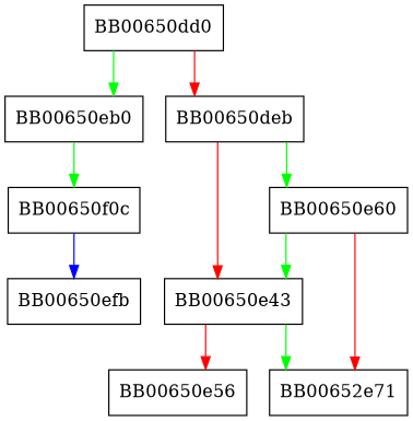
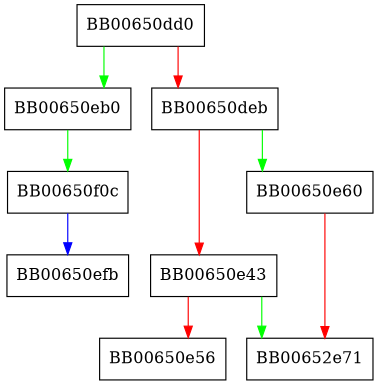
  digraph {
    splines=ortho
    node [shape=box]
    edge [color=green]
    BB00650dd0
    BB00650eb0
    BB00650deb
    BB00650f0c
    BB00650e60
    BB00650e43
    BB00650efb
    n8 [label=BB00652e71]
    BB00650e56
    BB00650dd0 -> BB00650eb0
    BB00650dd0 -> BB00650deb [color=red]
    BB00650eb0 -> BB00650f0c
    BB00650deb -> BB00650e60
    BB00650deb -> BB00650e43 [color=red]
    BB00650f0c -> BB00650efb [color=blue]
-   BB00650e60 -> BB00650e43
    BB00650e60 -> n8 [color=red]
    BB00650e43 -> n8
    BB00650e43 -> BB00650e56 [color=red]
  }
